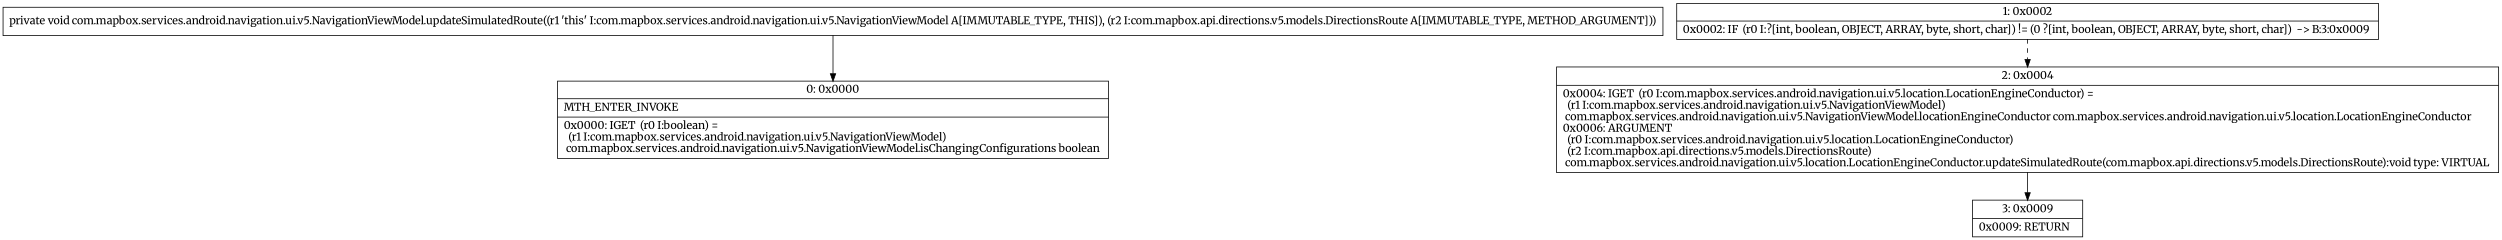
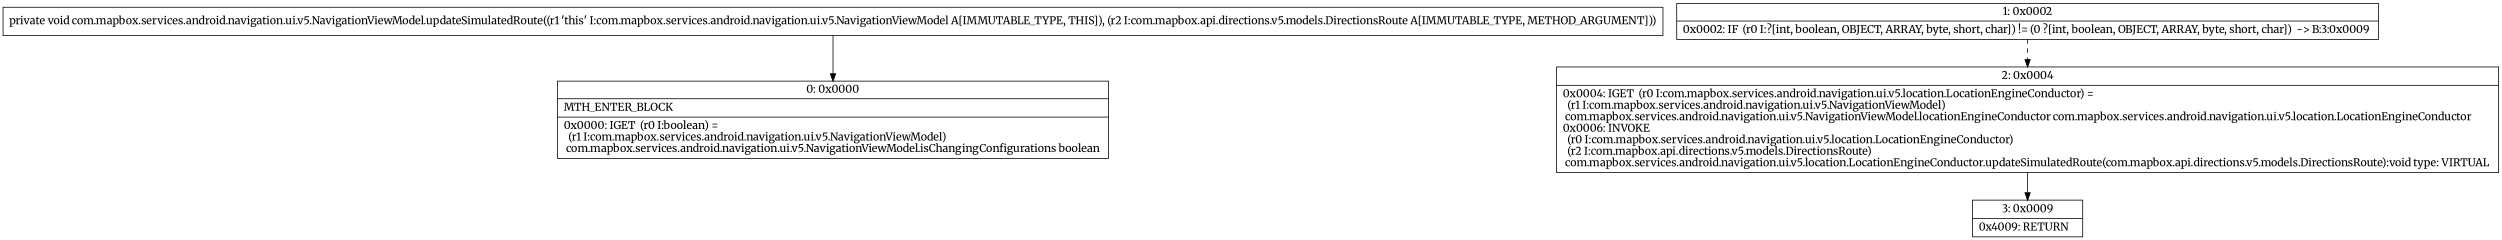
  digraph {
    fontname=Merriweather
    node [fontname=Merriweather shape=record]
    edge [fontname=Merriweather]
-   n1 [label="{0\:\ 0x0000|MTH_ENTER_INVOKE\l|0x0000: IGET  (r0 I:boolean) = \l  (r1 I:com.mapbox.services.android.navigation.ui.v5.NavigationViewModel)\l com.mapbox.services.android.navigation.ui.v5.NavigationViewModel.isChangingConfigurations boolean \l}"]
+   n1 [label="{0\:\ 0x0000|MTH_ENTER_BLOCK\l|0x0000: IGET  (r0 I:boolean) = \l  (r1 I:com.mapbox.services.android.navigation.ui.v5.NavigationViewModel)\l com.mapbox.services.android.navigation.ui.v5.NavigationViewModel.isChangingConfigurations boolean \l}"]
    n2 [label="{1\:\ 0x0002|0x0002: IF  (r0 I:?[int, boolean, OBJECT, ARRAY, byte, short, char]) != (0 ?[int, boolean, OBJECT, ARRAY, byte, short, char])  \-\> B:3:0x0009 \l}"]
-   n3 [label="{2\:\ 0x0004|0x0004: IGET  (r0 I:com.mapbox.services.android.navigation.ui.v5.location.LocationEngineConductor) = \l  (r1 I:com.mapbox.services.android.navigation.ui.v5.NavigationViewModel)\l com.mapbox.services.android.navigation.ui.v5.NavigationViewModel.locationEngineConductor com.mapbox.services.android.navigation.ui.v5.location.LocationEngineConductor \l0x0006: ARGUMENT  \l  (r0 I:com.mapbox.services.android.navigation.ui.v5.location.LocationEngineConductor)\l  (r2 I:com.mapbox.api.directions.v5.models.DirectionsRoute)\l com.mapbox.services.android.navigation.ui.v5.location.LocationEngineConductor.updateSimulatedRoute(com.mapbox.api.directions.v5.models.DirectionsRoute):void type: VIRTUAL \l}"]
-   n4 [label="{3\:\ 0x0009|0x0009: RETURN   \l}"]
+   n3 [label="{2\:\ 0x0004|0x0004: IGET  (r0 I:com.mapbox.services.android.navigation.ui.v5.location.LocationEngineConductor) = \l  (r1 I:com.mapbox.services.android.navigation.ui.v5.NavigationViewModel)\l com.mapbox.services.android.navigation.ui.v5.NavigationViewModel.locationEngineConductor com.mapbox.services.android.navigation.ui.v5.location.LocationEngineConductor \l0x0006: INVOKE  \l  (r0 I:com.mapbox.services.android.navigation.ui.v5.location.LocationEngineConductor)\l  (r2 I:com.mapbox.api.directions.v5.models.DirectionsRoute)\l com.mapbox.services.android.navigation.ui.v5.location.LocationEngineConductor.updateSimulatedRoute(com.mapbox.api.directions.v5.models.DirectionsRoute):void type: VIRTUAL \l}"]
+   n4 [label="{3\:\ 0x0009|0x4009: RETURN   \l}"]
    n5 [label="{private void com.mapbox.services.android.navigation.ui.v5.NavigationViewModel.updateSimulatedRoute((r1 'this' I:com.mapbox.services.android.navigation.ui.v5.NavigationViewModel A[IMMUTABLE_TYPE, THIS]), (r2 I:com.mapbox.api.directions.v5.models.DirectionsRoute A[IMMUTABLE_TYPE, METHOD_ARGUMENT])) }"]
    n2 -> n3 [style=dashed]
    n3 -> n4
    n5 -> n1
  }
